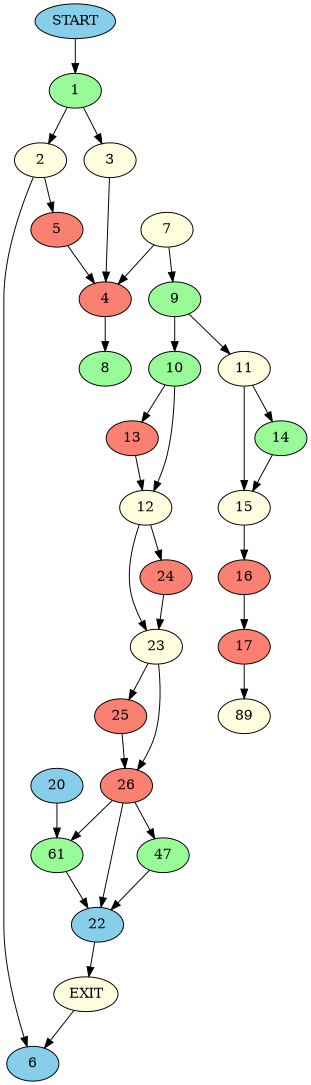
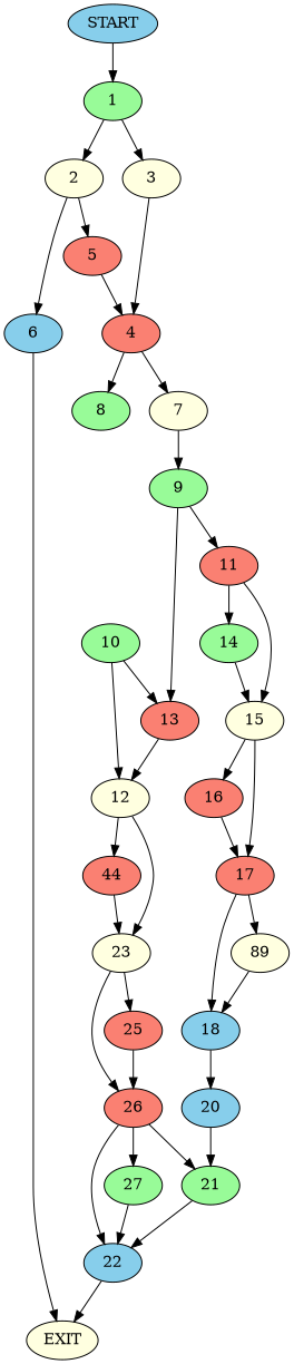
  digraph {
    node [fillcolor=salmon style=filled]
    n1 [fillcolor=skyblue label=START]
    1 [fillcolor=palegreen]
    2 [fillcolor=lightyellow]
    3 [fillcolor=lightyellow]
    n5 [fillcolor=lightyellow label=EXIT]
    5
    6 [fillcolor=skyblue]
    4
    7 [fillcolor=lightyellow]
    8 [fillcolor=palegreen]
    9 [fillcolor=palegreen]
    10 [fillcolor=palegreen]
-   11 [fillcolor=lightyellow]
+   11
    12 [fillcolor=lightyellow]
    13
    14 [fillcolor=palegreen]
    15 [fillcolor=lightyellow]
    23 [fillcolor=lightyellow]
-   24
+   24 [label=44]
    16
    17
    25
    26
+   18 [fillcolor=skyblue]
    n25 [fillcolor=lightyellow label=89]
    20 [fillcolor=skyblue]
-   21 [fillcolor=palegreen label=61]
+   21 [fillcolor=palegreen]
    22 [fillcolor=skyblue]
-   27 [fillcolor=palegreen label=47]
+   27 [fillcolor=palegreen]
    n1 -> 1
    1 -> 2
    1 -> 3
    2 -> 5
    2 -> 6
    3 -> 4
    5 -> 4
-   n5 -> 6
-   7 -> 4
+   6 -> n5
+   4 -> 7
    4 -> 8
    7 -> 9
-   9 -> 10
+   9 -> 13
    9 -> 11
    10 -> 12
    10 -> 13
    11 -> 14
    11 -> 15
    12 -> 23
    12 -> 24
    13 -> 12
    14 -> 15
    15 -> 16
+   15 -> 17
    23 -> 25
    23 -> 26
    24 -> 23
    16 -> 17
+   17 -> 18
    17 -> n25
    25 -> 26
    26 -> 21
    26 -> 22
    26 -> 27
+   18 -> 20
+   n25 -> 18
    20 -> 21
    21 -> 22
    22 -> n5
    27 -> 22
  }
